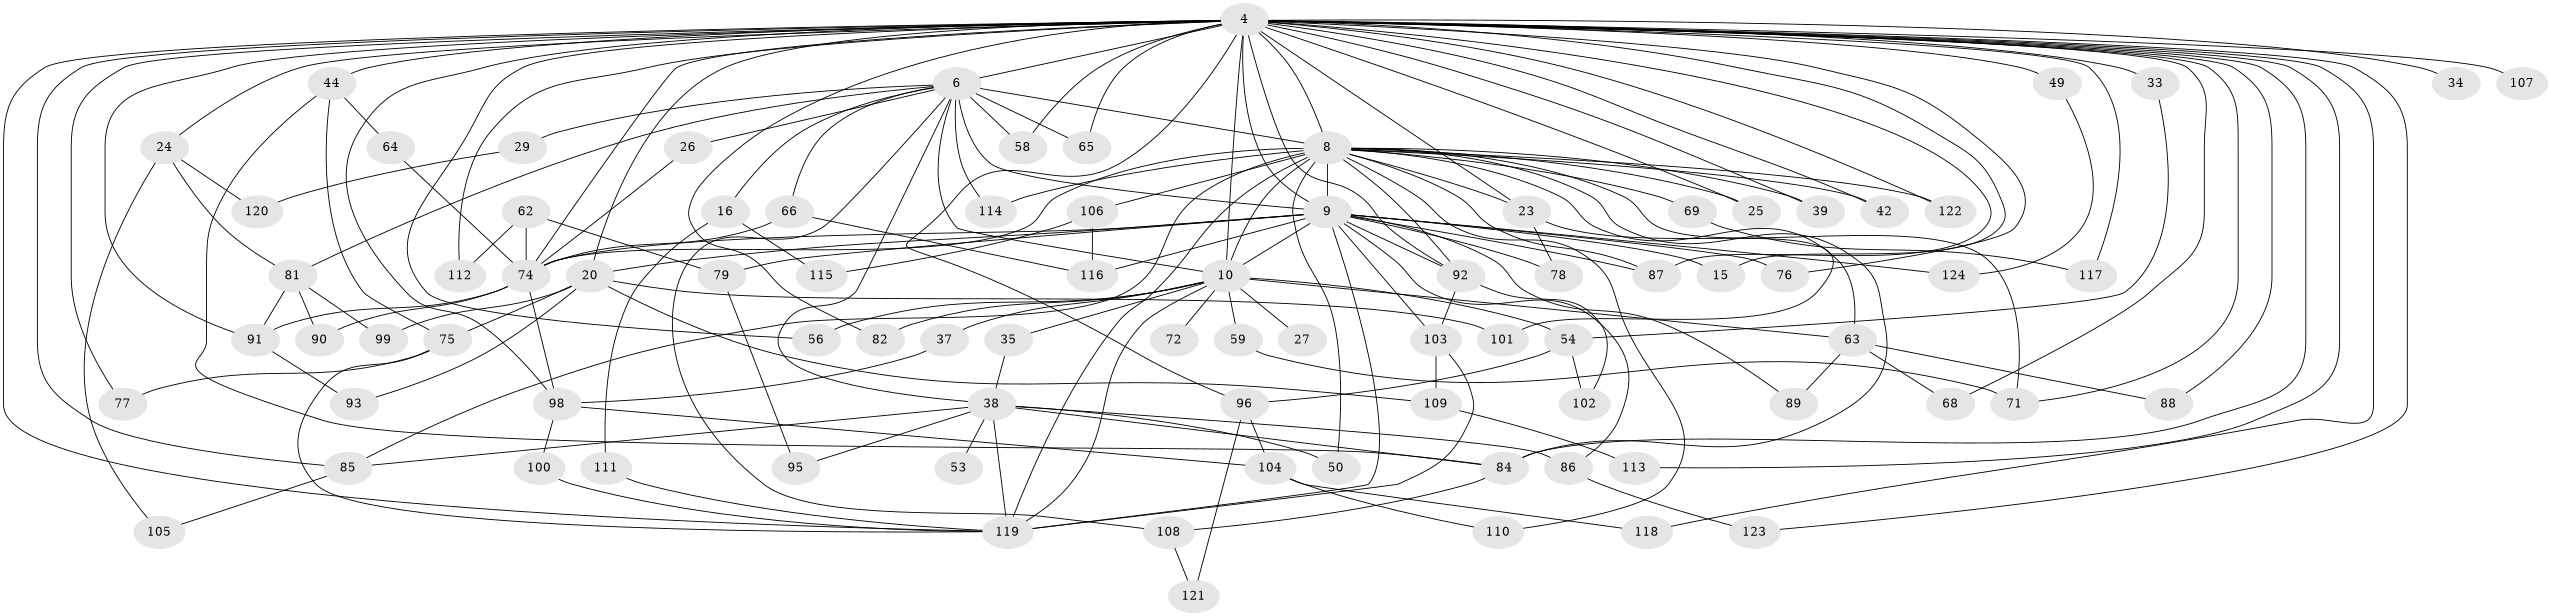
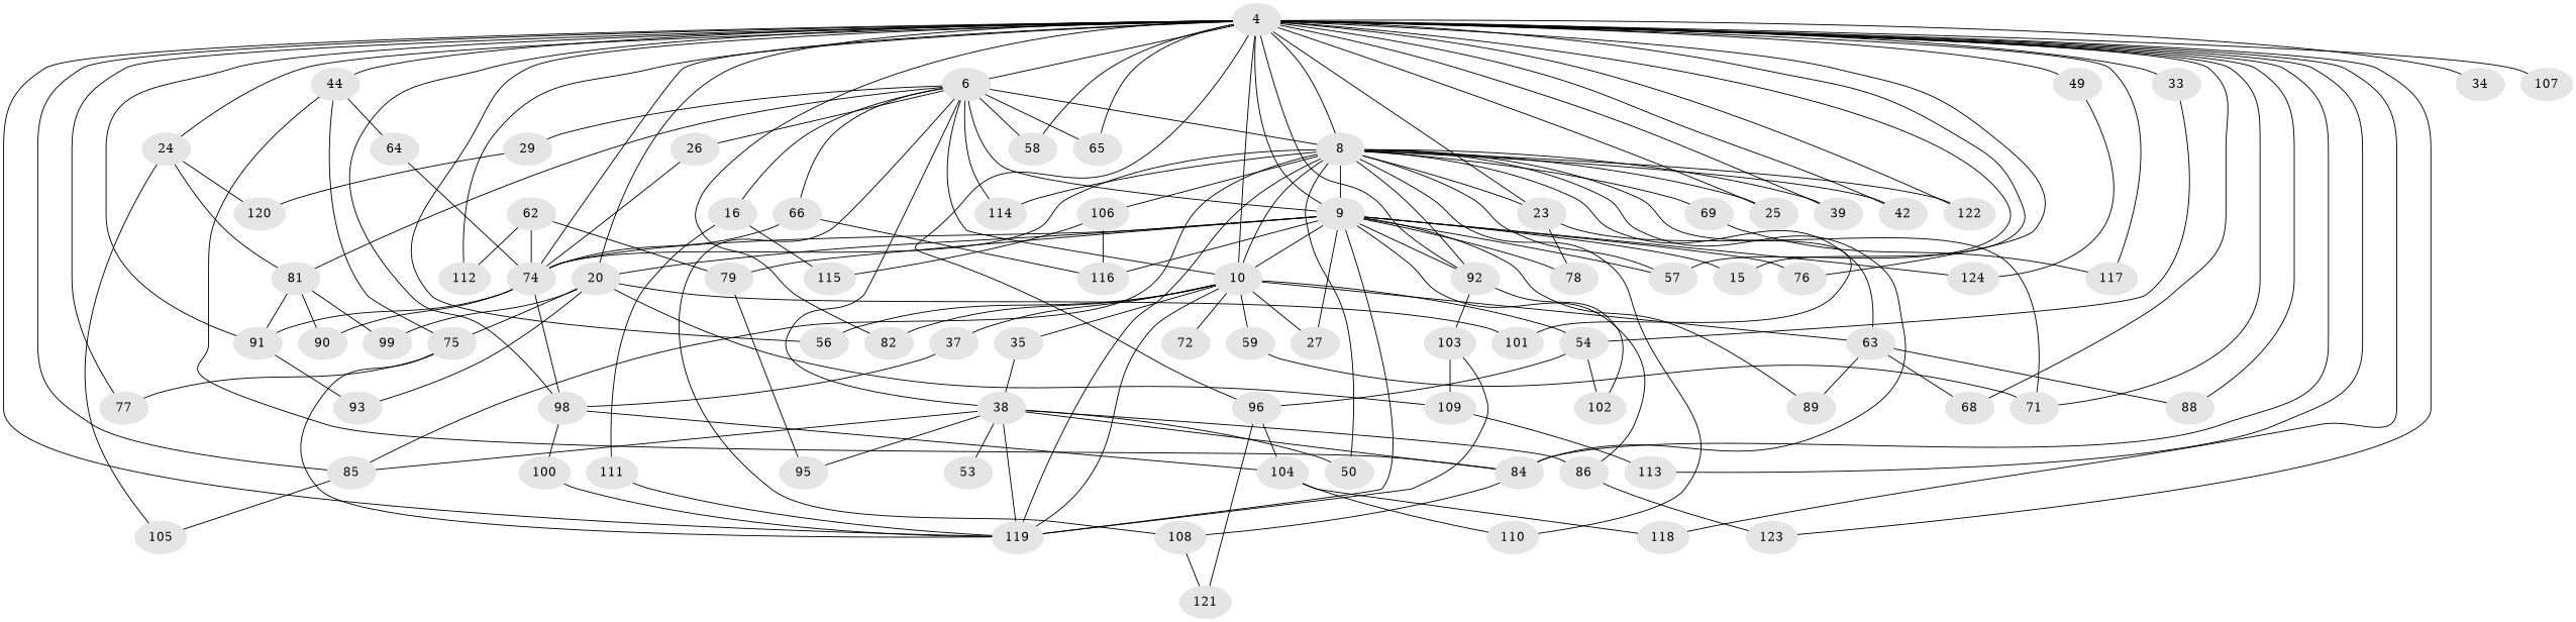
  graph {
    node [color=gray90 style=filled]
    4 [super="+3"]
    6 [super="+2"]
    8 [super="+1"]
    9 [super="+7"]
    10 [super="+5"]
    15
    20 [super="+12+17"]
    23
    24 [super="+21"]
    25
    33
    34
    39
    42
    44 [super="+41"]
    49
    56
    58
    65
    68
    71 [super="+60"]
    74 [super="+22+31+43"]
    76 [super="+18"]
    77
    82
    84 [super="+14"]
    85 [super="+48"]
-   87 [super="+83"]
+   87 [super="+83" label=57]
    88
    91 [super="+67"]
    92 [super="+30+47"]
    96 [super="+94"]
    98 [super="+11"]
    107
    112
    113
    117
    118
    119 [super="+55+52+70+97"]
    122
    123
    16
    26
    29
    38 [super="+19"]
    66 [super="+57"]
    81 [super="+51"]
    108
    114
    50
    63
    69
    106
    110
    27
    78
    79
    86
    89
    116 [super="+45"]
    124
    35
    37
    54
    59
    72
    111
    115
    75 [super="+61"]
    93
    99
    101
    109
    105
    120
    64
    90
    102
    103
    104
    121
    100
    53
    95
    62
    4 -- 6 [weight=4]
    4 -- 8 [weight=4]
    4 -- 9 [weight=4]
    4 -- 10 [weight=4]
    4 -- 15
    4 -- 20 [weight=2]
    4 -- 23
    4 -- 24 [weight=2]
    4 -- 25
    4 -- 33
    4 -- 34 [weight=2]
    4 -- 39
    4 -- 42
    4 -- 44 [weight=4]
    4 -- 49 [weight=2]
    4 -- 56
    4 -- 58
    4 -- 65
    4 -- 68
    4 -- 71
    4 -- 74 [weight=2]
    4 -- 76 [weight=2]
    4 -- 77
    4 -- 82
    4 -- 84
    4 -- 85 [weight=2]
    4 -- 87
    4 -- 88
    4 -- 91
    4 -- 92
    4 -- 96 [weight=2]
    4 -- 98
    4 -- 107 [weight=2]
    4 -- 112
    4 -- 113
    4 -- 117
    4 -- 118
    4 -- 119 [weight=2]
    4 -- 122
    4 -- 123
    6 -- 8 [weight=4]
    6 -- 9 [weight=4]
    6 -- 10 [weight=4]
    6 -- 58
    6 -- 65
    6 -- 16
    6 -- 26
    6 -- 29 [weight=2]
    6 -- 38 [weight=2]
    6 -- 66
    6 -- 81
    6 -- 108
    6 -- 114
    8 -- 9 [weight=4]
    8 -- 10 [weight=4]
    8 -- 23
    8 -- 25
    8 -- 39
    8 -- 42
    8 -- 71
    8 -- 74
    8 -- 84
    8 -- 85 [weight=2]
    8 -- 87 [weight=3]
    8 -- 92
    8 -- 119
    8 -- 122
    8 -- 114
    8 -- 50
    8 -- 63
    8 -- 69 [weight=2]
    8 -- 106
    8 -- 110
    9 -- 10 [weight=4]
    9 -- 15
    9 -- 20 [weight=2]
    9 -- 74 [weight=2]
    9 -- 76
    9 -- 87
    9 -- 92 [weight=2]
    9 -- 119 [weight=2]
-   9 -- 103
+   9 -- 27
    9 -- 78
    9 -- 79
    9 -- 86
    9 -- 89
    9 -- 116 [weight=3]
    9 -- 124
    10 -- 56
    10 -- 82
    10 -- 119
    10 -- 63
    10 -- 27
    10 -- 35
    10 -- 37
    10 -- 54
    10 -- 59 [weight=2]
    10 -- 72 [weight=2]
    20 -- 75
    20 -- 93
    20 -- 99
    20 -- 101
    20 -- 109
    23 -- 78
    23 -- 101
    24 -- 81
    24 -- 105
    24 -- 120
    33 -- 54
    44 -- 84
    44 -- 75
    44 -- 64
    49 -- 124
    74 -- 91 [weight=2]
    74 -- 98
    74 -- 90
    84 -- 108
    85 -- 105
    91 -- 93
    92 -- 102
    92 -- 103
    96 -- 104
    96 -- 121
    98 -- 104
    98 -- 100
    16 -- 111
    16 -- 115
    26 -- 74
    29 -- 120
    38 -- 84
    38 -- 85
    38 -- 119
    38 -- 50
    38 -- 86
    38 -- 53
    38 -- 95
    66 -- 74
    66 -- 116
    81 -- 91
    81 -- 99
    81 -- 90
    108 -- 121
    63 -- 68
    63 -- 88
    63 -- 89
    69 -- 117
    106 -- 116
    106 -- 115
    79 -- 95
    86 -- 123
    35 -- 38
    37 -- 98
    54 -- 96 [weight=2]
    54 -- 102
    59 -- 71
    111 -- 119
    75 -- 77
    75 -- 119
    109 -- 113
    64 -- 74
    103 -- 119
    103 -- 109
    104 -- 118
    104 -- 110
    100 -- 119
    62 -- 74 [weight=2]
    62 -- 112
    62 -- 79
  }
